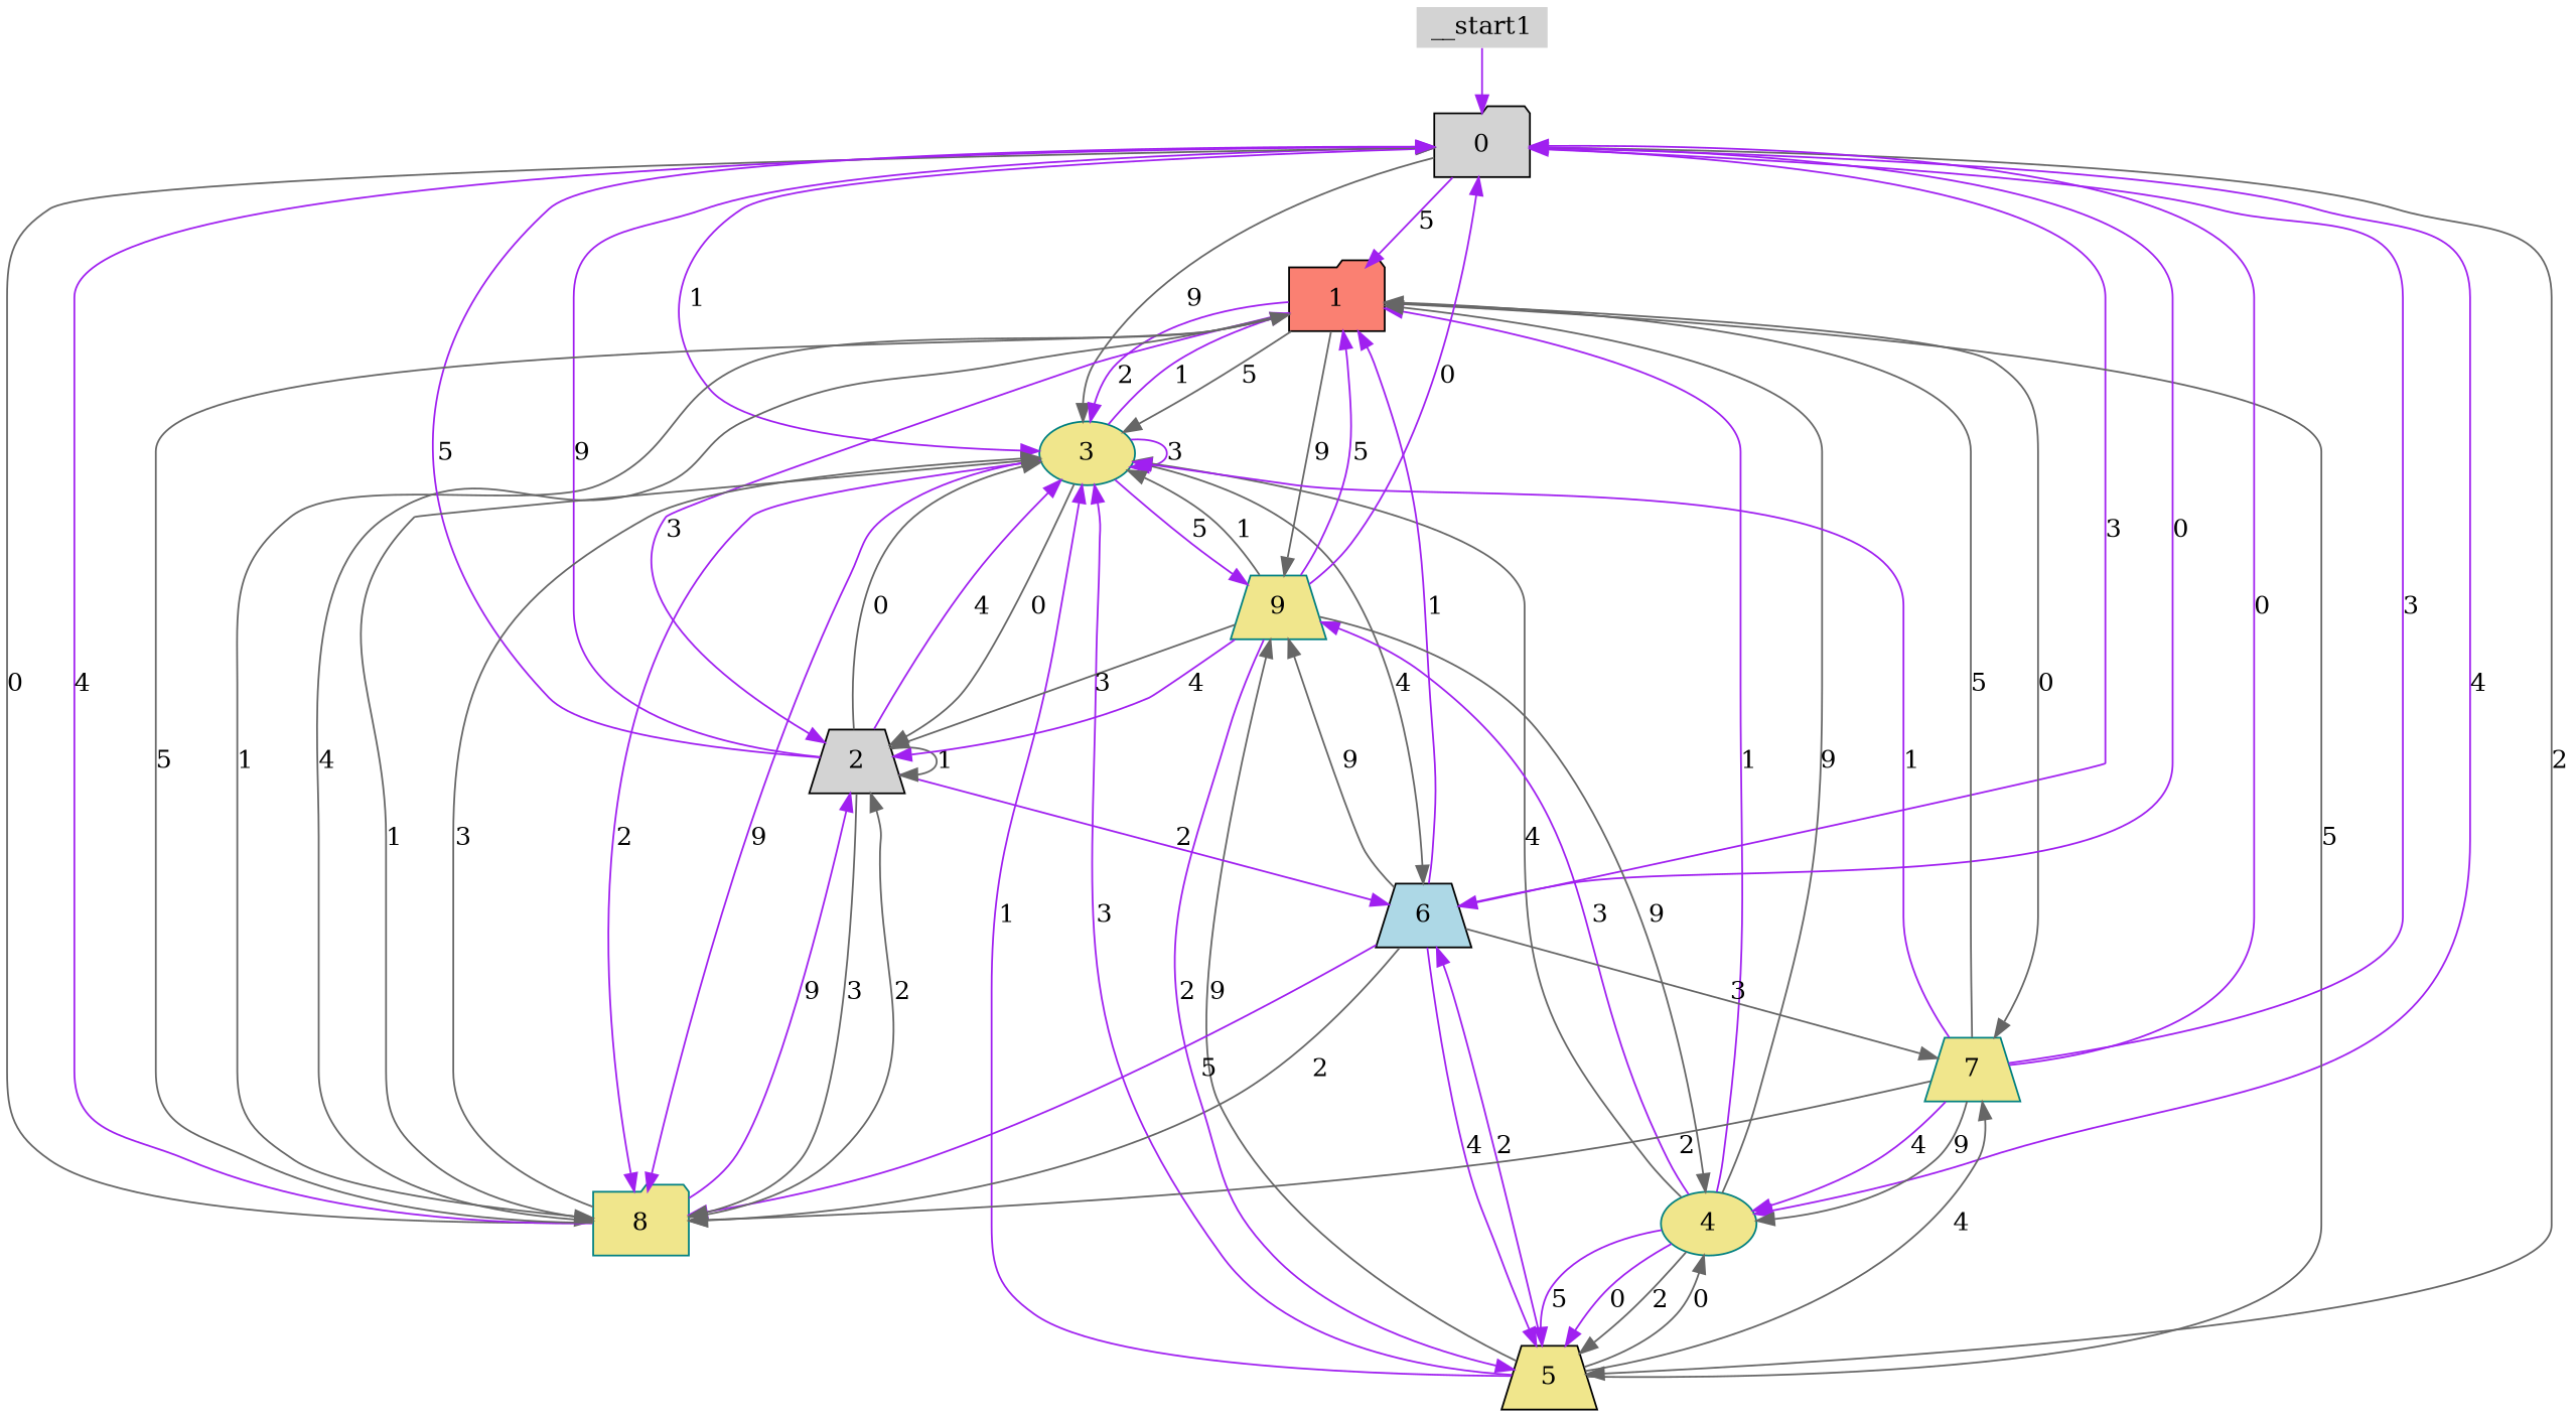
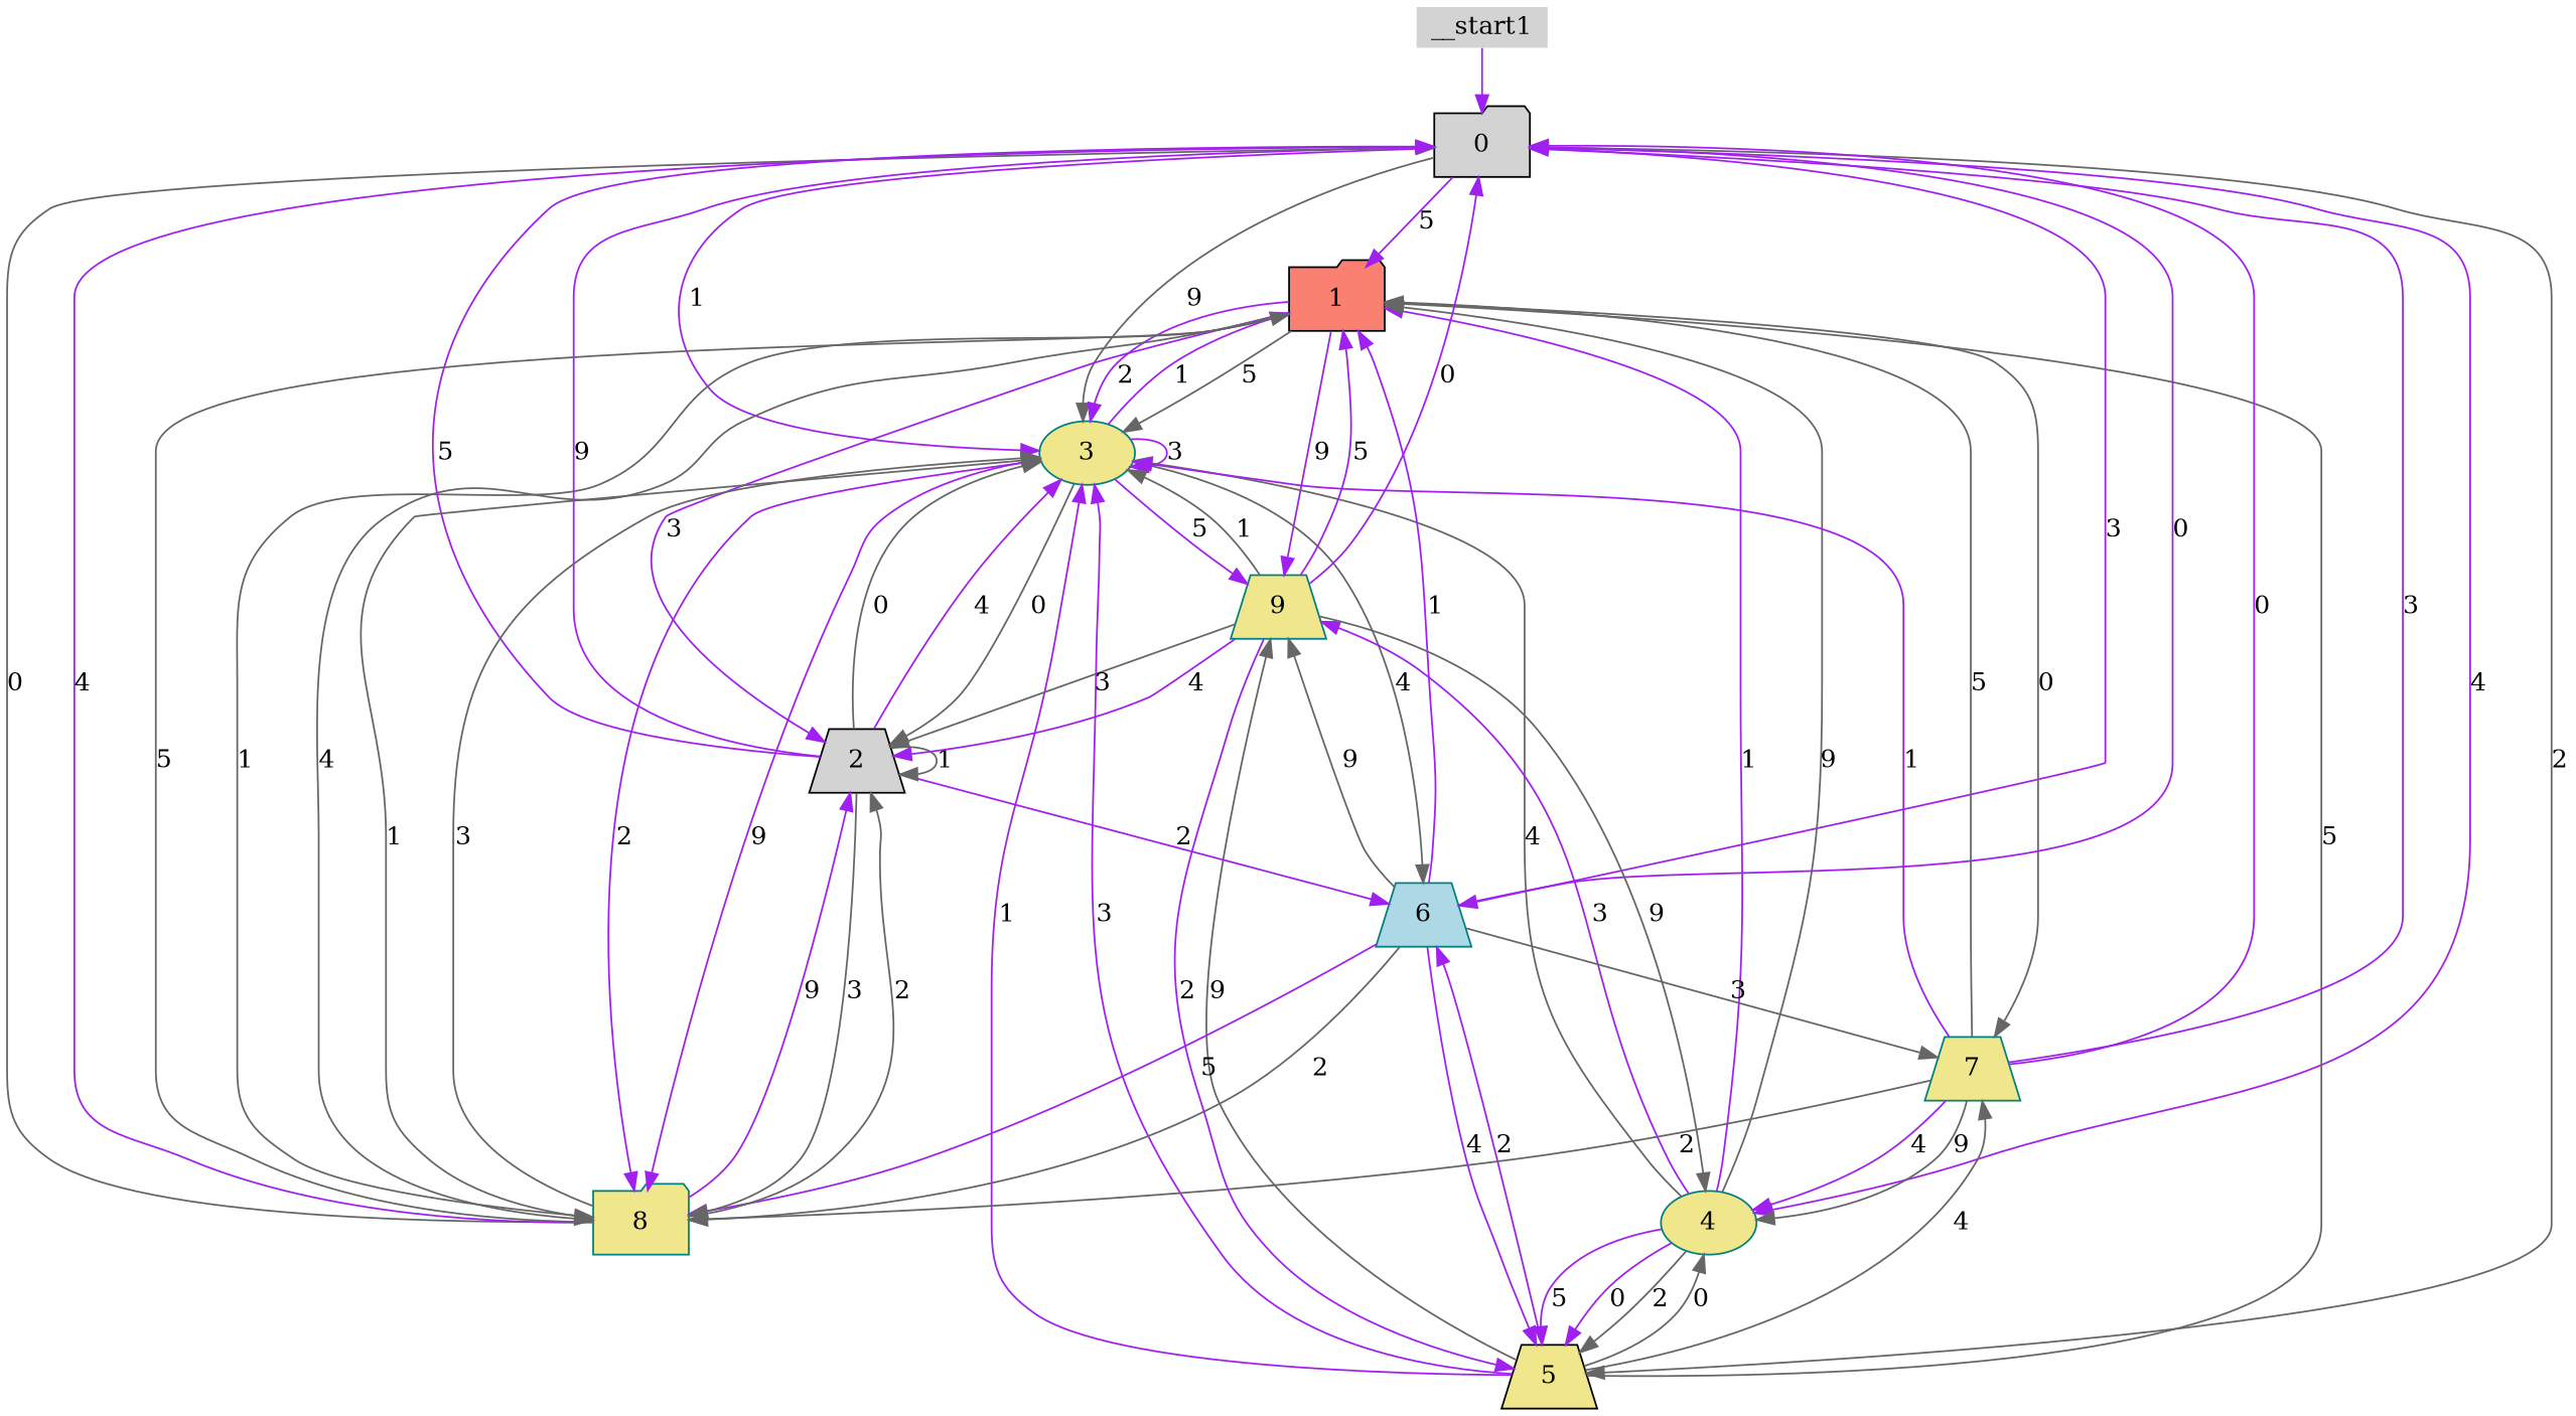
  digraph {
    node [color=teal fillcolor=khaki shape=trapezium style=filled]
    edge [color=purple]
    n1 [color=black fillcolor=lightgrey label=0 shape=folder]
    n2 [color=black fillcolor=salmon label=1 shape=folder]
    n3 [label=3 shape=ellipse]
    n4 [label=4 shape=ellipse]
    n5 [color=black label=5]
-   n6 [color=black fillcolor=lightblue label=6]
+   n6 [fillcolor=lightblue label=6]
    n7 [color=black fillcolor=lightgrey label=2]
    n8 [label=7]
    n9 [label=8 shape=folder]
    n10 [label=9]
    n11 [color=black fillcolor=lightgrey height=0 label=__start1 shape=none width=0]
    n1 -> n2 [label=5]
    n1 -> n3 [label=1]
    n1 -> n3 [color=gray40 label=9]
    n1 -> n4 [label=4]
    n1 -> n5 [color=gray40 label=2]
    n1 -> n6 [label=3]
    n2 -> n3 [color=gray40 label=5]
    n2 -> n3 [label=2]
    n2 -> n7 [label=3]
    n2 -> n8 [color=gray40 label=0]
    n2 -> n9 [color=gray40 label=1]
    n2 -> n9 [color=gray40 label=4]
-   n2 -> n10 [color=gray40 label=9]
+   n2 -> n10 [label=9]
    n3 -> n2 [label=1]
    n3 -> n3 [label=3]
    n3 -> n6 [color=gray40 label=4]
    n3 -> n7 [color=gray40 label=0]
    n3 -> n9 [label=2]
    n3 -> n9 [label=9]
    n3 -> n10 [label=5]
    n4 -> n2 [label=1]
    n4 -> n2 [color=gray40 label=9]
    n4 -> n3 [color=gray40 label=4]
    n4 -> n5 [label=5]
    n4 -> n5 [label=0]
    n4 -> n5 [color=gray40 label=2]
    n4 -> n10 [label=3]
    n5 -> n2 [color=gray40 label=5]
    n5 -> n3 [label=1]
    n5 -> n3 [label=3]
    n5 -> n4 [color=gray40 label=0]
    n5 -> n6 [label=2]
    n5 -> n8 [color=gray40 label=4]
    n5 -> n10 [color=gray40 label=9]
    n6 -> n1 [label=0]
    n6 -> n2 [label=1]
    n6 -> n5 [label=4]
    n6 -> n8 [color=gray40 label=3]
    n6 -> n9 [label=5]
    n6 -> n9 [color=gray40 label=2]
    n6 -> n10 [color=gray40 label=9]
    n7 -> n1 [label=5]
    n7 -> n1 [label=9]
    n7 -> n3 [color=gray40 label=0]
    n7 -> n3 [label=4]
    n7 -> n6 [label=2]
    n7 -> n7 [color=gray40 label=1]
    n7 -> n9 [color=gray40 label=3]
    n8 -> n1 [label=0]
    n8 -> n1 [label=3]
    n8 -> n2 [color=gray40 label=5]
    n8 -> n3 [label=1]
    n8 -> n4 [label=4]
    n8 -> n4 [color=gray40 label=9]
    n8 -> n9 [color=gray40 label=2]
    n9 -> n1 [color=gray40 label=0]
    n9 -> n1 [label=4]
    n9 -> n2 [color=gray40 label=5]
    n9 -> n3 [color=gray40 label=1]
    n9 -> n3 [color=gray40 label=3]
    n9 -> n7 [color=gray40 label=2]
    n9 -> n7 [label=9]
    n10 -> n1 [label=0]
    n10 -> n2 [label=5]
    n10 -> n3 [color=gray40 label=1]
    n10 -> n4 [color=gray40 label=9]
    n10 -> n5 [label=2]
    n10 -> n7 [label=4]
    n10 -> n7 [color=gray40 label=3]
    n11 -> n1
  }
